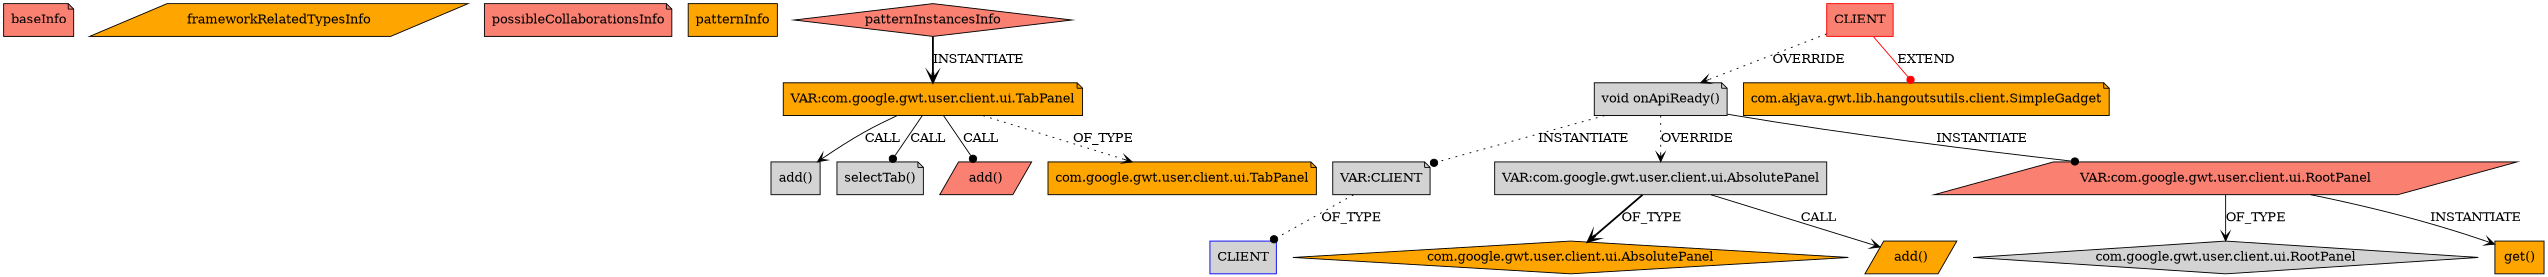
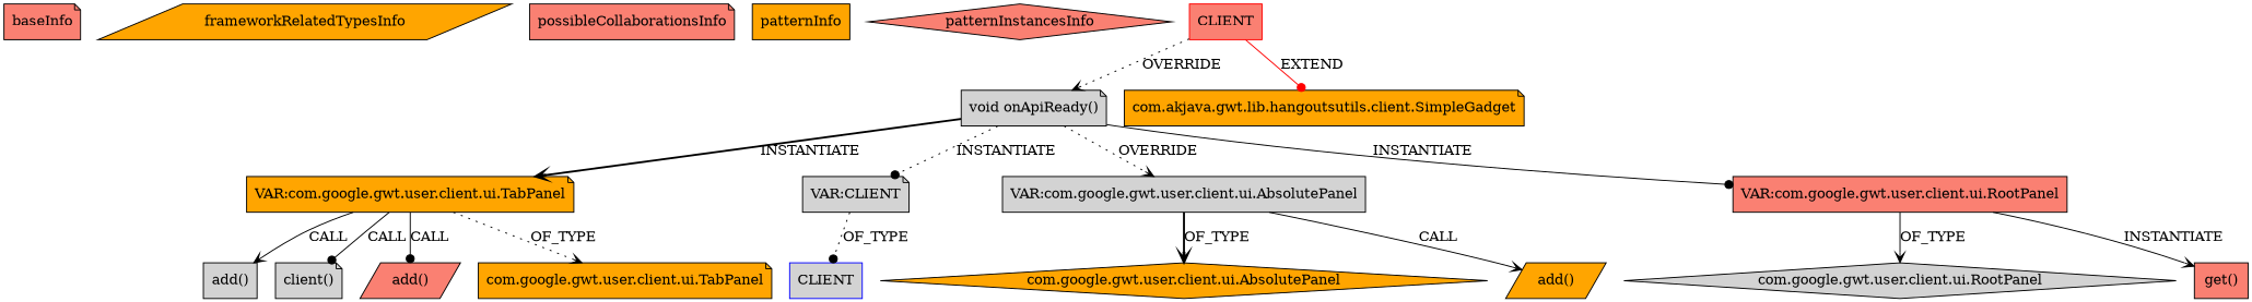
  digraph {
    node [fillcolor=orange shape=note style=filled isFrameworkType=false]
    edge [arrowhead=vee style=solid]
    baseInfo [category=pattern fillcolor=salmon graphId=1790 isAnonymous=false possibleRelation=false isFrameworkType=""]
    frameworkRelatedTypesInfo [0="com.akjava.gwt.lib.hangoutsutils.client.SimpleGadget" shape=parallelogram isFrameworkType=""]
    possibleCollaborationsInfo [fillcolor=salmon isFrameworkType=""]
    patternInfo [frequency=2.0 patternRootClient=0 shape=box isFrameworkType=""]
    patternInstancesInfo [0="akjava-GWT-Hangouts~/akjava-GWT-Hangouts/GWT-Hangouts-master/apps/easyoverlay/src/com/akjava/gwt/hangout/easyoverlay/client/EasyOverlay.java~EasyOverlay~492" 1="akjava-GWT-Hangouts~/akjava-GWT-Hangouts/GWT-Hangouts-master/apps/hangout-test/src/com/akjava/gwt/hangout/test2/client/Test2.java~Test2~529" fillcolor=salmon shape=diamond isFrameworkType=""]
    n6 [fillcolor=lightgrey label="void onApiReady()" vertexType=OVERRIDING_METHOD_DECLARATION]
    n7 [label="VAR:com.google.gwt.user.client.ui.TabPanel" vertexType=VARIABLE_EXPRESION]
    n8 [fillcolor=lightgrey label="VAR:CLIENT" vertexType=VARIABLE_EXPRESION]
    n9 [fillcolor=lightgrey label="VAR:com.google.gwt.user.client.ui.AbsolutePanel" shape=box vertexType=VARIABLE_EXPRESION]
-   n10 [fillcolor=salmon label="VAR:com.google.gwt.user.client.ui.RootPanel" shape=parallelogram vertexType=VARIABLE_EXPRESION]
+   n10 [fillcolor=salmon label="VAR:com.google.gwt.user.client.ui.RootPanel" shape=box vertexType=VARIABLE_EXPRESION]
    n11 [fillcolor=lightgrey label="add()" shape=box vertexType=INSIDE_CALL]
-   n12 [fillcolor=lightgrey label="selectTab()" vertexType=INSIDE_CALL]
+   n12 [fillcolor=lightgrey label="client()" vertexType=INSIDE_CALL]
    n13 [fillcolor=salmon label="add()" shape=parallelogram vertexType=INSIDE_CALL]
    n14 [label="com.google.gwt.user.client.ui.TabPanel" vertexType=FRAMEWORK_CLASS_TYPE]
    n15 [color=blue fillcolor=lightgrey label=CLIENT shape=box vertexType=REFERENCE_CLIENT_CLASS_DECLARATION]
    n16 [label="com.google.gwt.user.client.ui.AbsolutePanel" shape=diamond vertexType=FRAMEWORK_CLASS_TYPE]
    n17 [label="add()" shape=parallelogram vertexType=INSIDE_CALL]
    n18 [fillcolor=lightgrey label="com.google.gwt.user.client.ui.RootPanel" shape=diamond vertexType=FRAMEWORK_CLASS_TYPE]
-   n19 [label="get()" shape=box vertexType=INSIDE_CALL]
+   n19 [fillcolor=salmon label="get()" shape=box vertexType=INSIDE_CALL]
    n20 [color=red fillcolor=salmon label=CLIENT shape=box vertexType=ROOT_CLIENT_CLASS_DECLARATION]
    n21 [label="com.akjava.gwt.lib.hangoutsutils.client.SimpleGadget" vertexType=FRAMEWORK_CLASS_TYPE]
-   patternInstancesInfo -> n7 [label=INSTANTIATE style=bold]
+   n6 -> n7 [label=INSTANTIATE style=bold]
    n6 -> n8 [arrowhead=dot label=INSTANTIATE style=dotted]
    n6 -> n9 [label=OVERRIDE style=dotted]
    n6 -> n10 [arrowhead=dot label=INSTANTIATE]
    n7 -> n11 [label=CALL]
    n7 -> n12 [arrowhead=dot label=CALL]
    n7 -> n13 [arrowhead=dot label=CALL]
    n7 -> n14 [label=OF_TYPE style=dotted]
    n8 -> n15 [arrowhead=dot label=OF_TYPE style=dotted]
    n9 -> n16 [label=OF_TYPE style=bold]
    n9 -> n17 [label=CALL]
    n10 -> n18 [label=OF_TYPE]
    n10 -> n19 [label=INSTANTIATE]
    n20 -> n6 [label=OVERRIDE style=dotted]
    n20 -> n21 [arrowhead=dot color=red label=EXTEND]
  }
